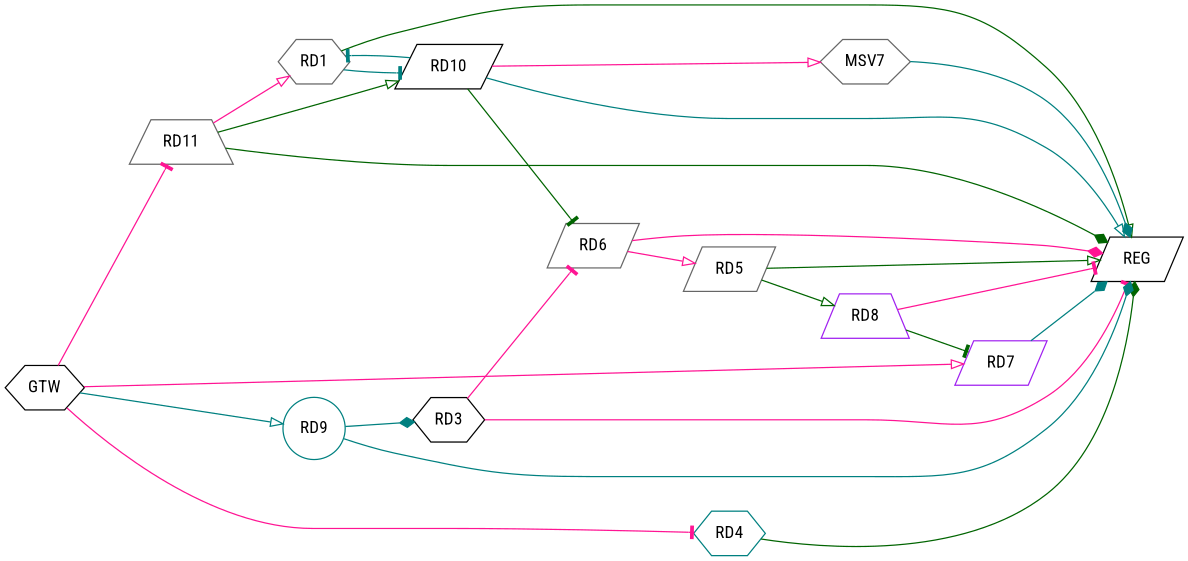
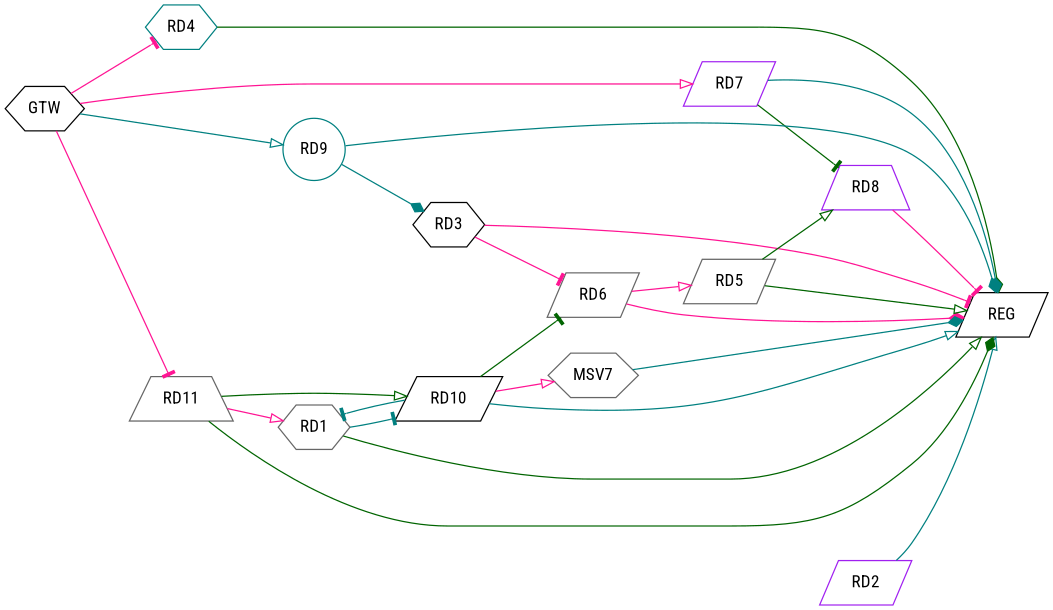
  strict digraph {
    fontname="Roboto Condensed"
    rankdir=LR
    node [color=gray40 fontname="Roboto Condensed" shape=parallelogram]
    edge [arrowhead=onormal color=deeppink fontname="Roboto Condensed"]
    n1 [label=RD1 shape=hexagon]
    n2 [color=black label=RD10]
    n3 [color=black label=REG]
    n4 [label=RD6]
    n5 [label=MSV7 shape=hexagon]
+   n6 [color=purple label=RD2]
    n7 [color=black label=RD3 shape=hexagon]
    n8 [label=RD5]
    n9 [color=teal label=RD4 shape=hexagon]
    n10 [color=purple label=RD8 shape=trapezium]
    n11 [color=purple label=RD7]
    n12 [color=teal label=RD9 shape=circle]
    n13 [label=RD11 shape=trapezium]
    n14 [color=black label=GTW shape=hexagon]
    n1 -> n2 [arrowhead=tee color=teal]
    n1 -> n3 [color=darkgreen]
    n2 -> n1 [arrowhead=tee color=teal]
    n2 -> n3 [color=teal]
    n2 -> n4 [arrowhead=tee color=darkgreen]
    n2 -> n5
    n4 -> n3 [arrowhead=diamond]
    n4 -> n8
    n5 -> n3 [arrowhead=diamond color=teal]
+   n6 -> n3 [color=teal]
    n7 -> n3 [arrowhead=tee]
    n7 -> n4 [arrowhead=tee]
    n8 -> n3 [color=darkgreen]
    n8 -> n10 [color=darkgreen]
    n9 -> n3 [arrowhead=diamond color=darkgreen]
    n10 -> n3 [arrowhead=tee]
    n11 -> n3 [arrowhead=diamond color=teal]
-   n10 -> n11 [arrowhead=tee color=darkgreen]
+   n11 -> n10 [arrowhead=tee color=darkgreen]
    n12 -> n3 [arrowhead=diamond color=teal]
    n12 -> n7 [arrowhead=diamond color=teal]
    n13 -> n1
    n13 -> n2 [color=darkgreen]
    n13 -> n3 [arrowhead=diamond color=darkgreen]
    n14 -> n9 [arrowhead=tee]
    n14 -> n11
    n14 -> n12 [color=teal]
    n14 -> n13 [arrowhead=tee]
  }
